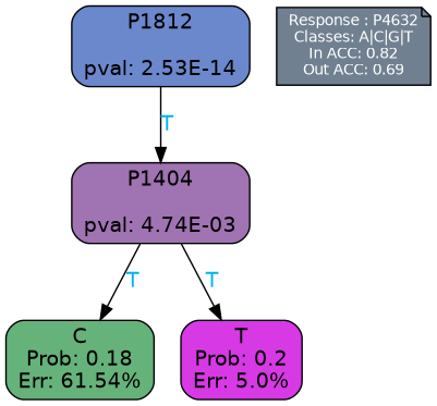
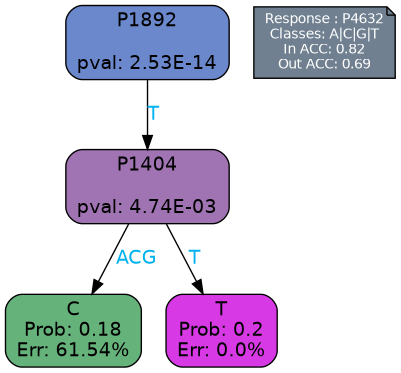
  digraph {
    ranksep=equally
    splines=polylines
    node [color=black fontname=helvetica shape=box style="filled, rounded"]
    edge [fontcolor=deepskyblue2 fontname=helvetica]
    n1 [fillcolor="#66b27b" label="C\nProb: 0.18\nErr: 61.54%"]
-   n2 [fillcolor="#d739e5" label="T\nProb: 0.2\nErr: 5.0%"]
+   n2 [fillcolor="#d739e5" label="T\nProb: 0.2\nErr: 0.0%"]
    n3 [align=left fillcolor=slategray fontcolor=white fontsize=10 label="Response : P4632\nClasses: A|C|G|T\nIn ACC: 0.82\nOut ACC: 0.69\n" shape=note style=filled]
-   n4 [fillcolor="#6b88cc" label="P1812\n\npval: 2.53E-14"]
+   n4 [fillcolor="#6b88cc" label="P1892\n\npval: 2.53E-14"]
    n5 [fillcolor="#a073b2" label="P1404\n\npval: 4.74E-03"]
    subgraph sub_1 {
      rank=same
      n1
      n2
    }
    subgraph sub_2 {
      rank=same
      n3
      n4
    }
    n4 -> n5 [label=T]
-   n5 -> n1 [label=T]
+   n5 -> n1 [label=ACG]
    n5 -> n2 [label=T]
  }
